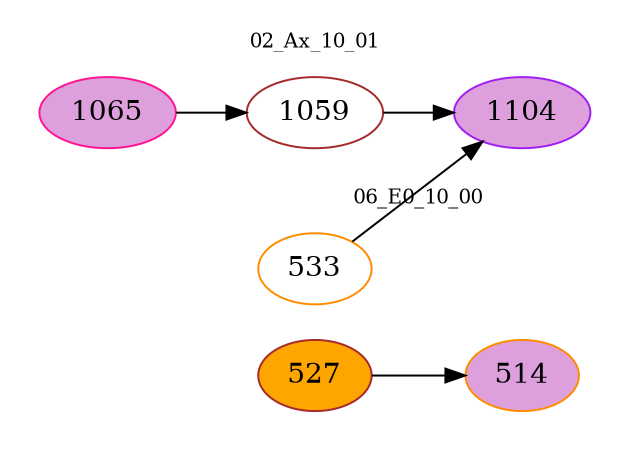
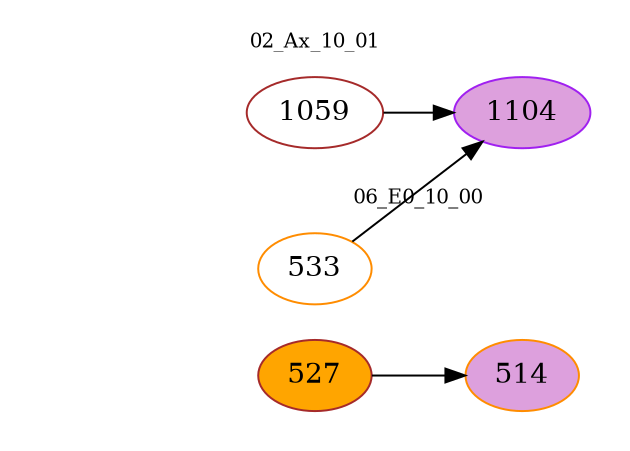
  digraph {
    rankdir=LR
    node [color=brown fillcolor=plum style=filled]
    edge [color=black style=solid]
-   n1 [color=deeppink label=1065]
    n2 [fillcolor=white label=1059]
    n3 [color=purple label=1104]
    n4 [color=darkorange fillcolor=white label=533]
    n5 [fillcolor=orange label=527]
    n6 [color=darkorange label=514]
    subgraph cluster_1 {
      color=white
      fontsize=10
      label="02_Ax_10_01"
-     n1
      n2
      n3
    }
    subgraph cluster_2 {
      color=white
      fontsize=10
      label="06_E0_10_00"
      n4
      n5
      n6
    }
-   n1 -> n2
    n2 -> n3
    n4 -> n3
    n5 -> n6
  }
